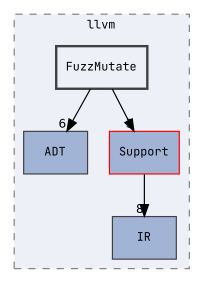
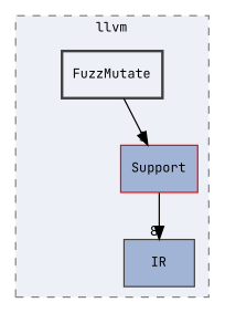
  digraph {
    compound=true
    fontname="JetBrains Mono"
    node [color=grey25 fillcolor="#a2b4d6" fontname="JetBrains Mono" fontsize=10 shape=box style="filled,"]
    edge [fontname="JetBrains Mono" fontsize=10 labeldistance=1.5 labelfontname=Helvetica labelfontsize=10]
-   n1 [label=ADT]
    n2 [color=red label=Support]
    n3 [label=IR]
    n4 [fillcolor="#edf0f7" label=FuzzMutate style="filled,bold,"]
    subgraph cluster_1 {
      bgcolor="#edf0f7"
      fontsize=10
      label=llvm
      pencolor=grey50
      style="filled,dashed,"
-     n1
      n2
      n3
      n4
    }
    n2 -> n3 [headlabel=8]
-   n4 -> n1 [headlabel=6]
    n4 -> n2 [headlabel=3]
  }
